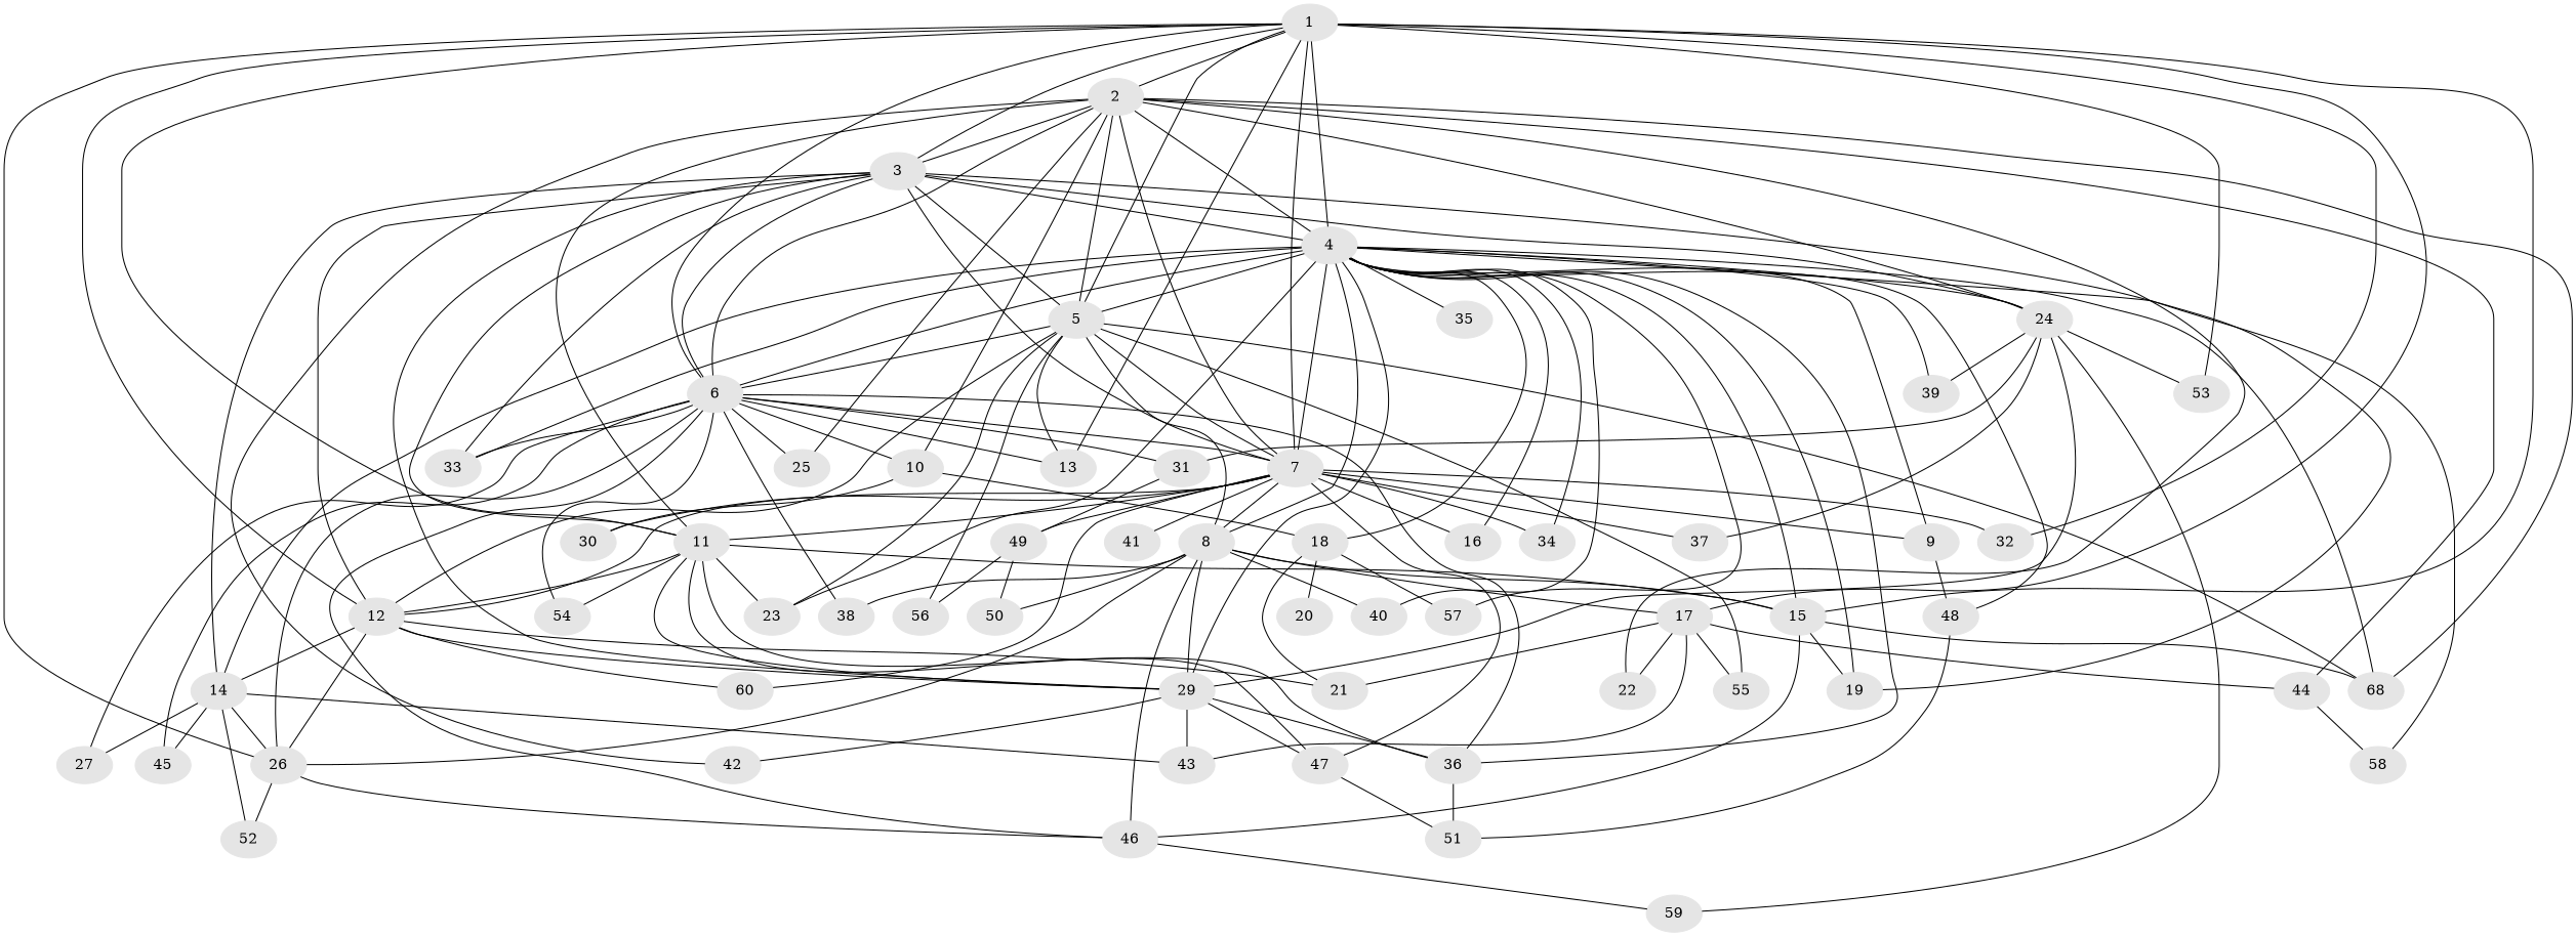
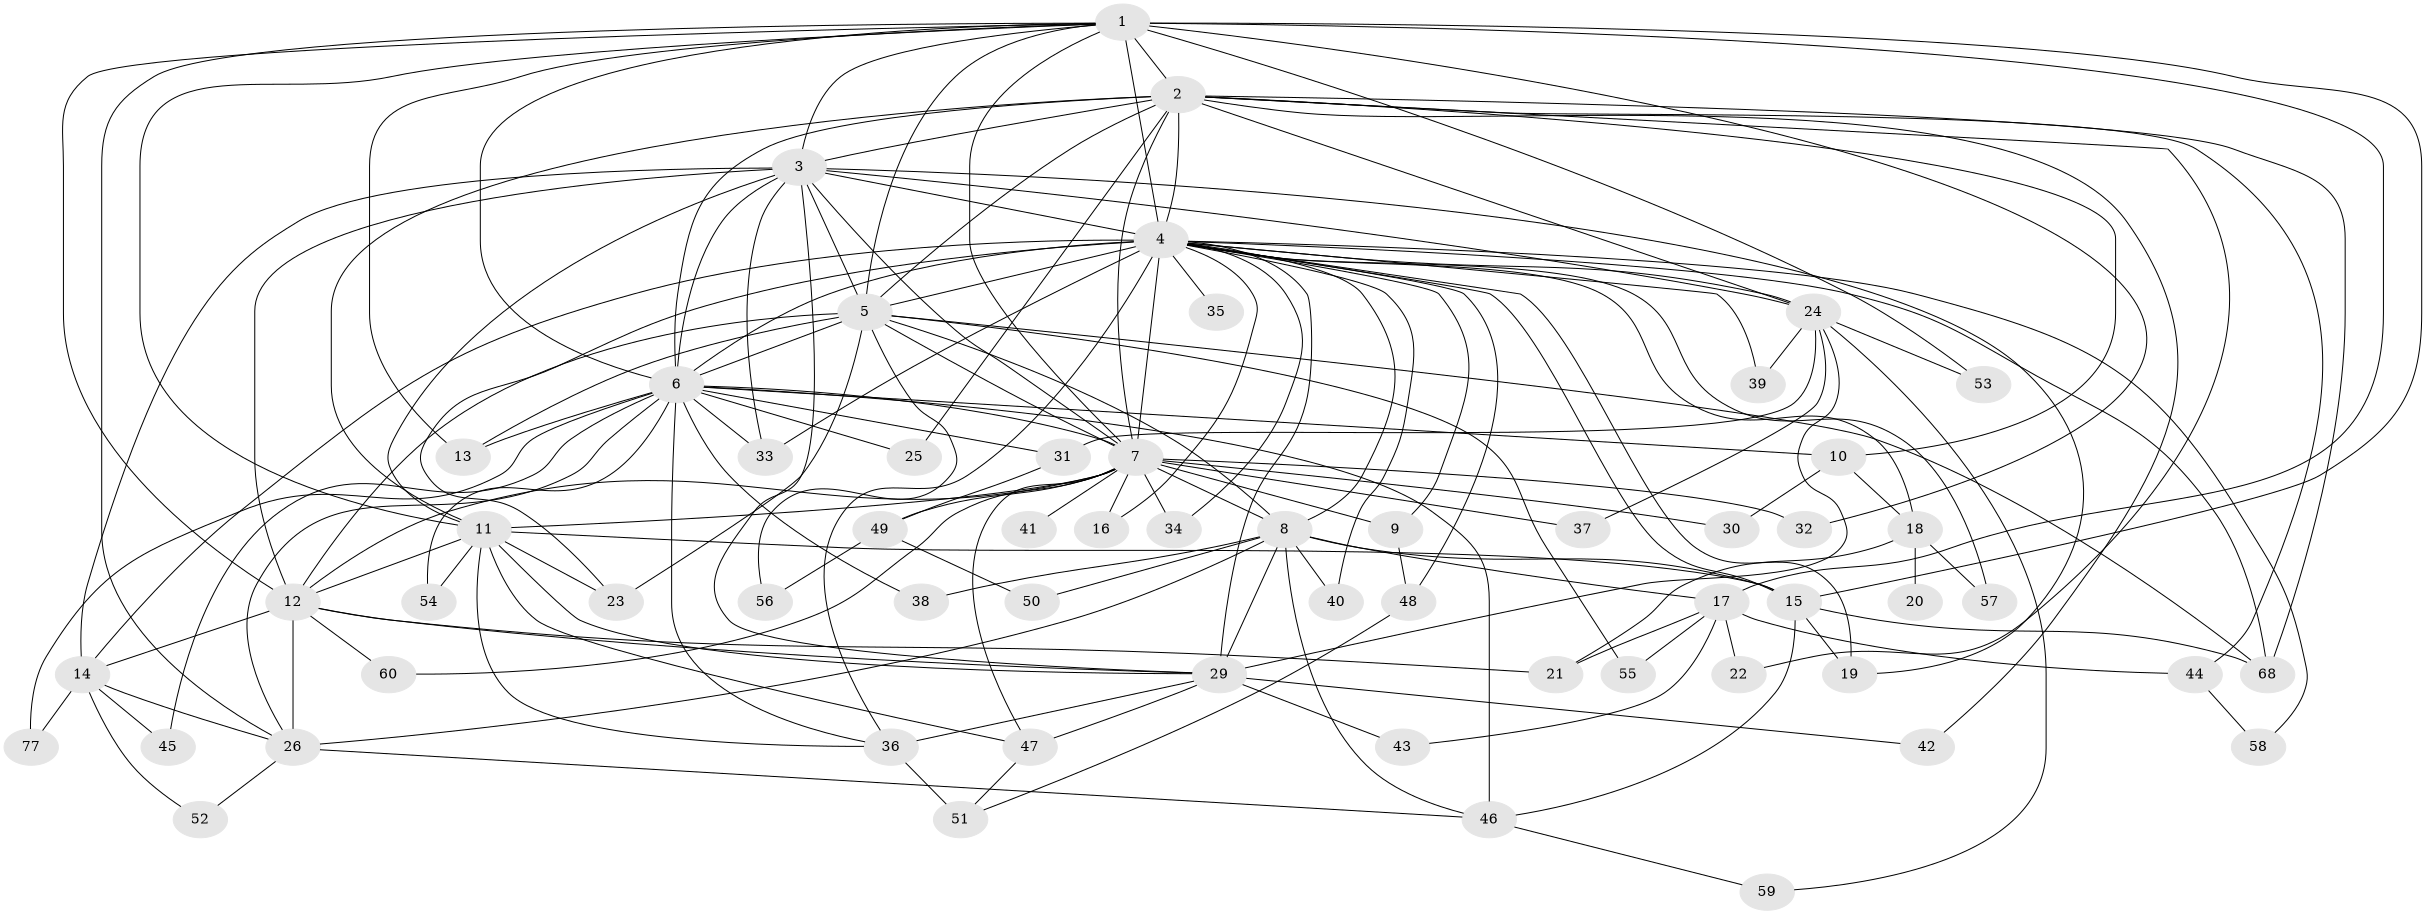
  graph {
    node [color=gray90 style=filled]
    edge [weight=1.0]
    1
    2
    3
    4
    5
    6
    7
    11
    12
    13
    15
    17
    26
    32
    53
    10
    22
    24
    25
    n20 [label=68]
    42
    44
    14
    19
    29
    33
    8
    9
    16
    18
    23
    34
    35
    36
    39
    40
    48
    57
    58
    55
    56
-   27
+   27 [label=77]
    31
    38
    45
    46
    54
    30
    37
    41
    47
    49
    60
    21
    43
    52
    59
    50
    20
    51
    1 -- 2 [weight=2.0]
    1 -- 3 [weight=4.0]
    1 -- 4 [weight=11.0]
    1 -- 5 [weight=2.0]
    1 -- 6 [weight=3.0]
    1 -- 7 [weight=2.0]
    1 -- 11
    1 -- 12
    1 -- 13
    1 -- 15 [weight=3.0]
    1 -- 17
    1 -- 26
    1 -- 32
    1 -- 53
    2 -- 3 [weight=2.0]
    2 -- 4 [weight=2.0]
    2 -- 5
    2 -- 6
    2 -- 7 [weight=2.0]
    2 -- 11
    2 -- 10
    2 -- 22
    2 -- 24
    2 -- 25
    2 -- n20
    2 -- 42
    2 -- 44
    3 -- 4 [weight=5.0]
    3 -- 5 [weight=2.0]
    3 -- 6 [weight=2.0]
    3 -- 7 [weight=4.0]
    3 -- 11
    3 -- 12 [weight=9.0]
    3 -- 24
    3 -- 14
    3 -- 19
    3 -- 29 [weight=2.0]
    3 -- 33
    4 -- 5 [weight=2.0]
    4 -- 6 [weight=3.0]
    4 -- 7 [weight=2.0]
    4 -- 15
    4 -- 24
    4 -- n20 [weight=2.0]
    4 -- 14
    4 -- 19
    4 -- 29
    4 -- 33
    4 -- 8 [weight=8.0]
    4 -- 9
    4 -- 16
    4 -- 18
    4 -- 23
    4 -- 34
    4 -- 35
    4 -- 36
    4 -- 39
    4 -- 40
    4 -- 48
    4 -- 57
    4 -- 58
    5 -- 6 [weight=2.0]
    5 -- 7
    5 -- 12
    5 -- 13
    5 -- n20
    5 -- 8 [weight=2.0]
    5 -- 23
    5 -- 55
    5 -- 56
    6 -- 7
    6 -- 13
    6 -- 26
    6 -- 10
    6 -- 25
    6 -- 33
    6 -- 36
    6 -- 27
    6 -- 31
    6 -- 38
    6 -- 45
    6 -- 46
    6 -- 54
    7 -- 11
    7 -- 12
    7 -- 32
    7 -- 8
    7 -- 9
    7 -- 16
    7 -- 34
    7 -- 30
    7 -- 37
    7 -- 41
    7 -- 47
    7 -- 49
    7 -- 60
    11 -- 12 [weight=2.0]
    11 -- 15
    11 -- 29
    11 -- 23
    11 -- 36
    11 -- 54
    11 -- 47
    12 -- 26
    12 -- 14
    12 -- 29
    12 -- 60
    12 -- 21
    15 -- n20
    15 -- 19
    15 -- 46
    17 -- 22
    17 -- 44
    17 -- 55
    17 -- 21
    17 -- 43
    26 -- 46
    26 -- 52
    10 -- 18
    10 -- 30
    24 -- 53
    24 -- 29
    24 -- 39
    24 -- 31
    24 -- 37
    24 -- 59
    44 -- 58
    14 -- 26
    14 -- 27
    14 -- 45
-   14 -- 43
    14 -- 52
    29 -- 42
    29 -- 36
    29 -- 47
    29 -- 43
    8 -- 15
    8 -- 17
    8 -- 26 [weight=3.0]
    8 -- 29
    8 -- 40 [weight=2.0]
    8 -- 38
    8 -- 46
    8 -- 50
    9 -- 48
    18 -- 57
    18 -- 21
    18 -- 20
    36 -- 51 [weight=2.0]
    48 -- 51
    31 -- 49
    46 -- 59
    47 -- 51
    49 -- 56
    49 -- 50
  }
